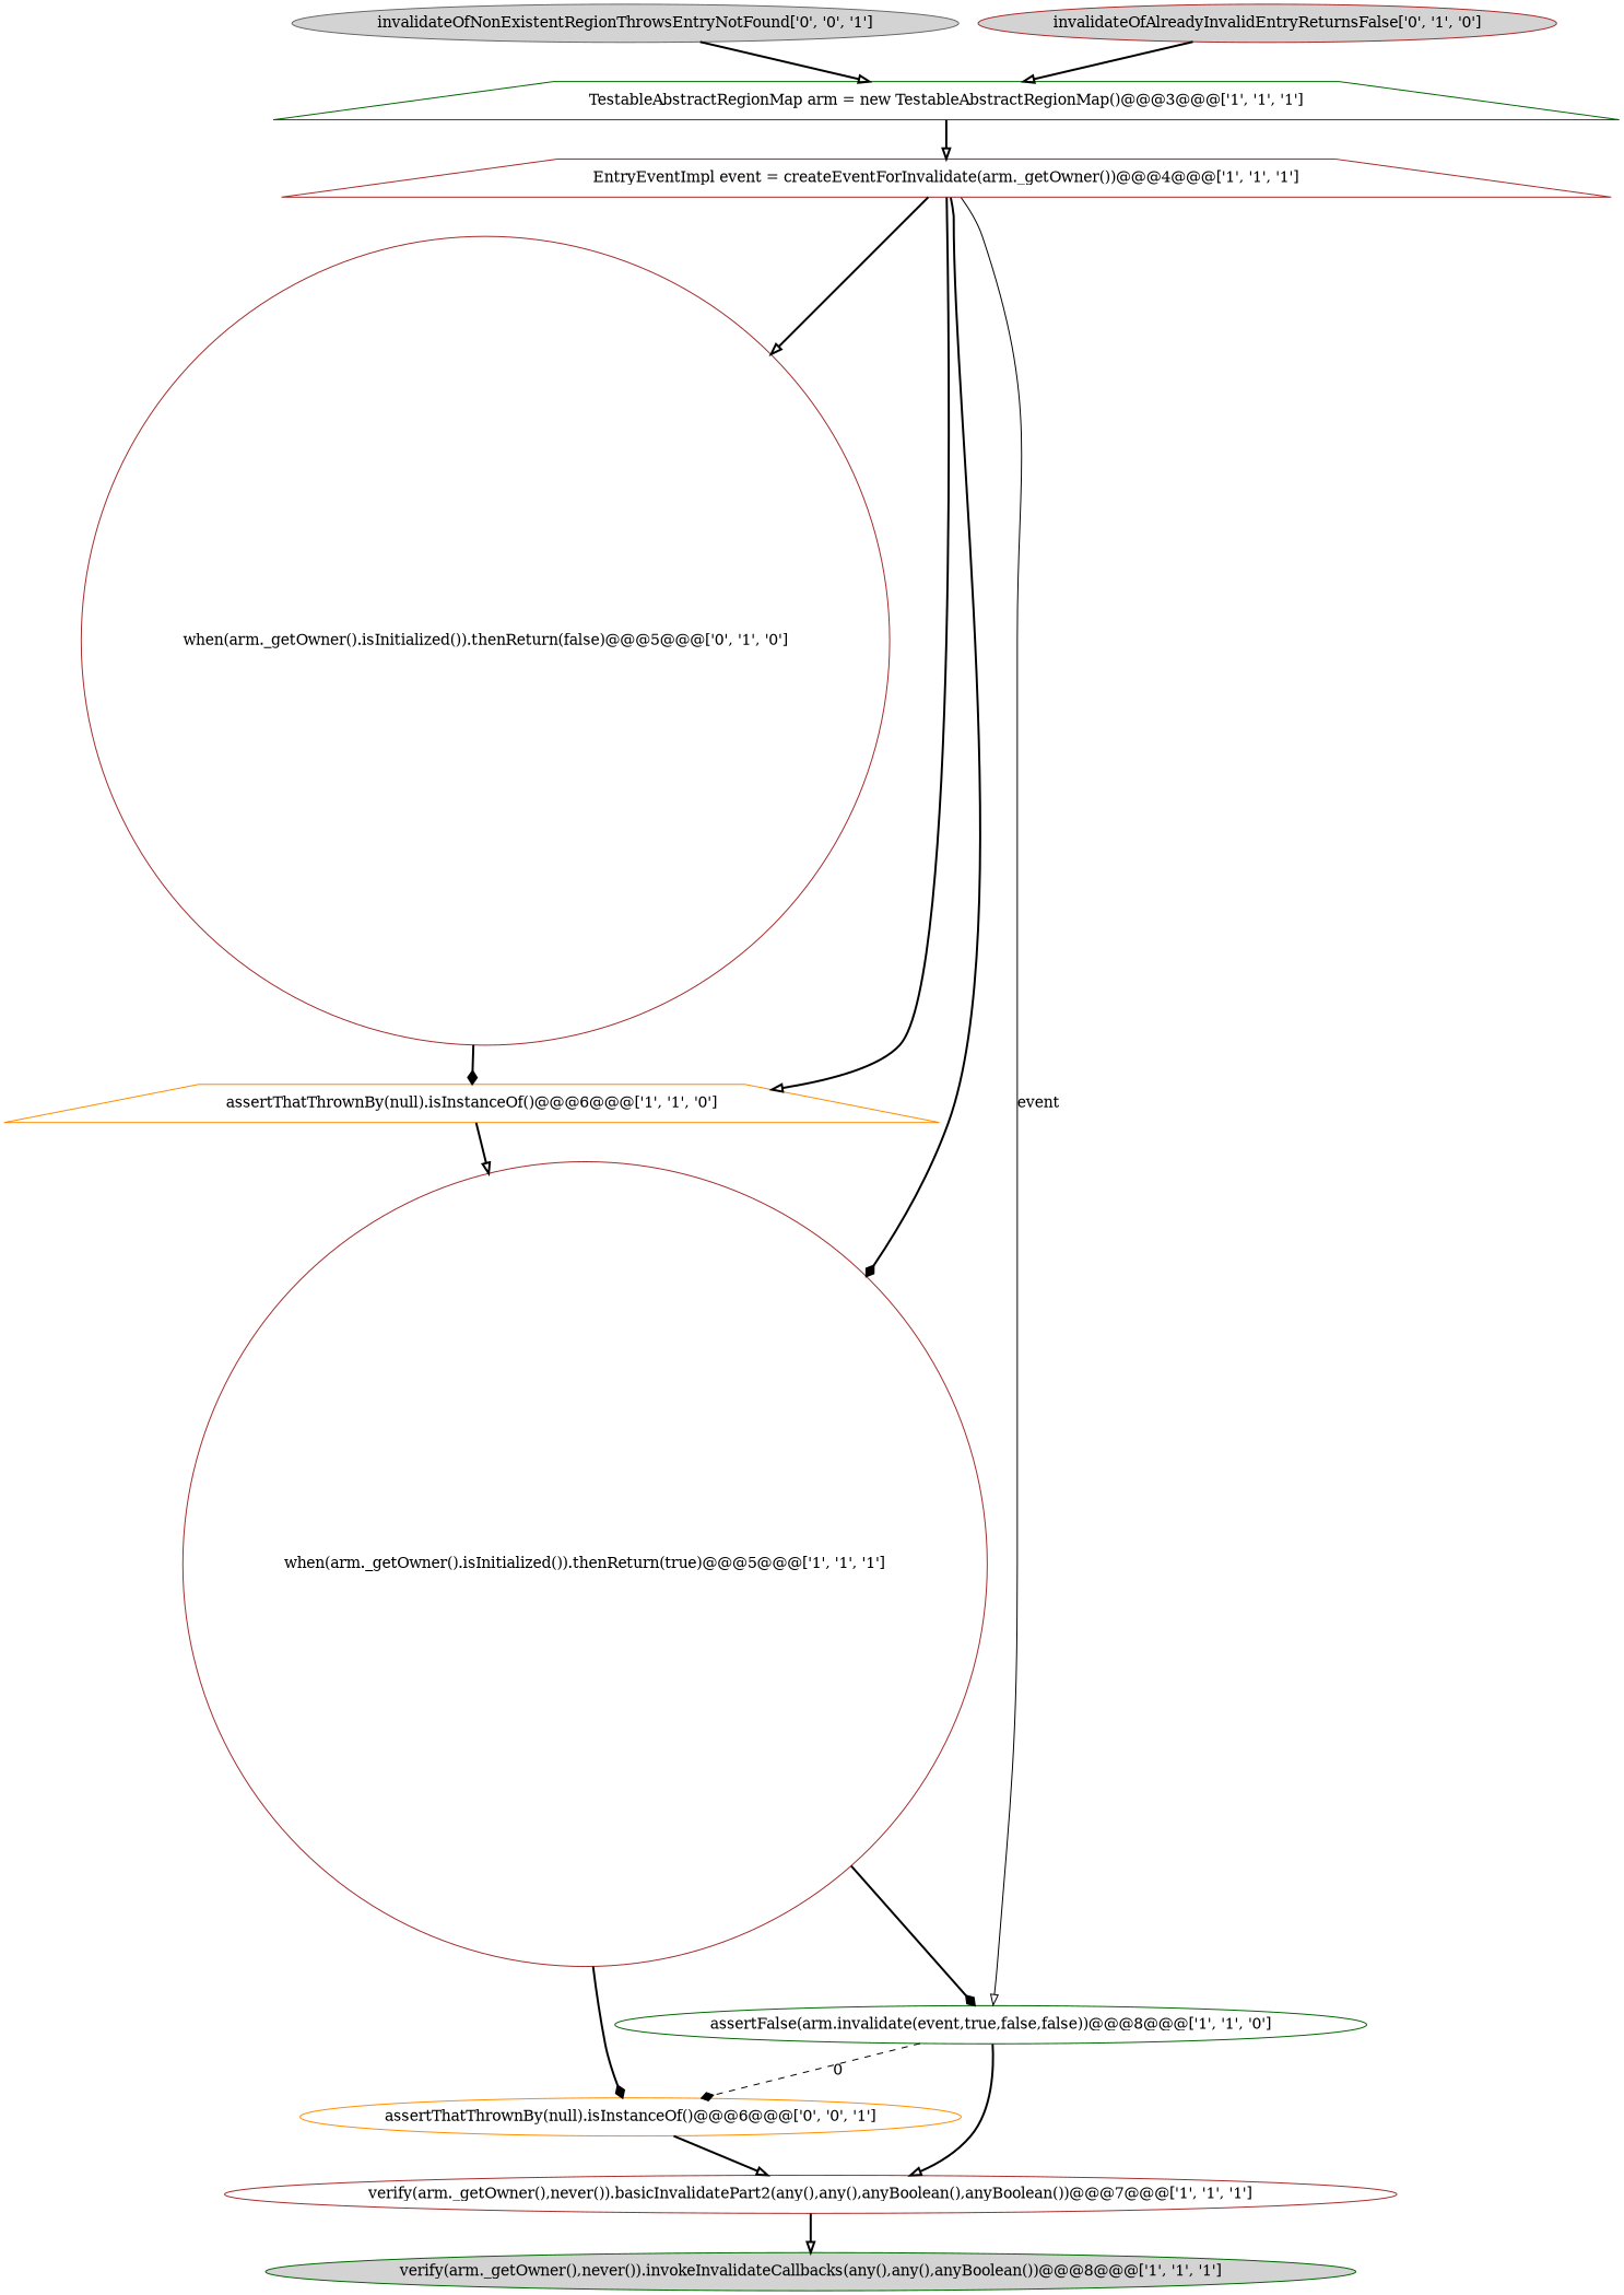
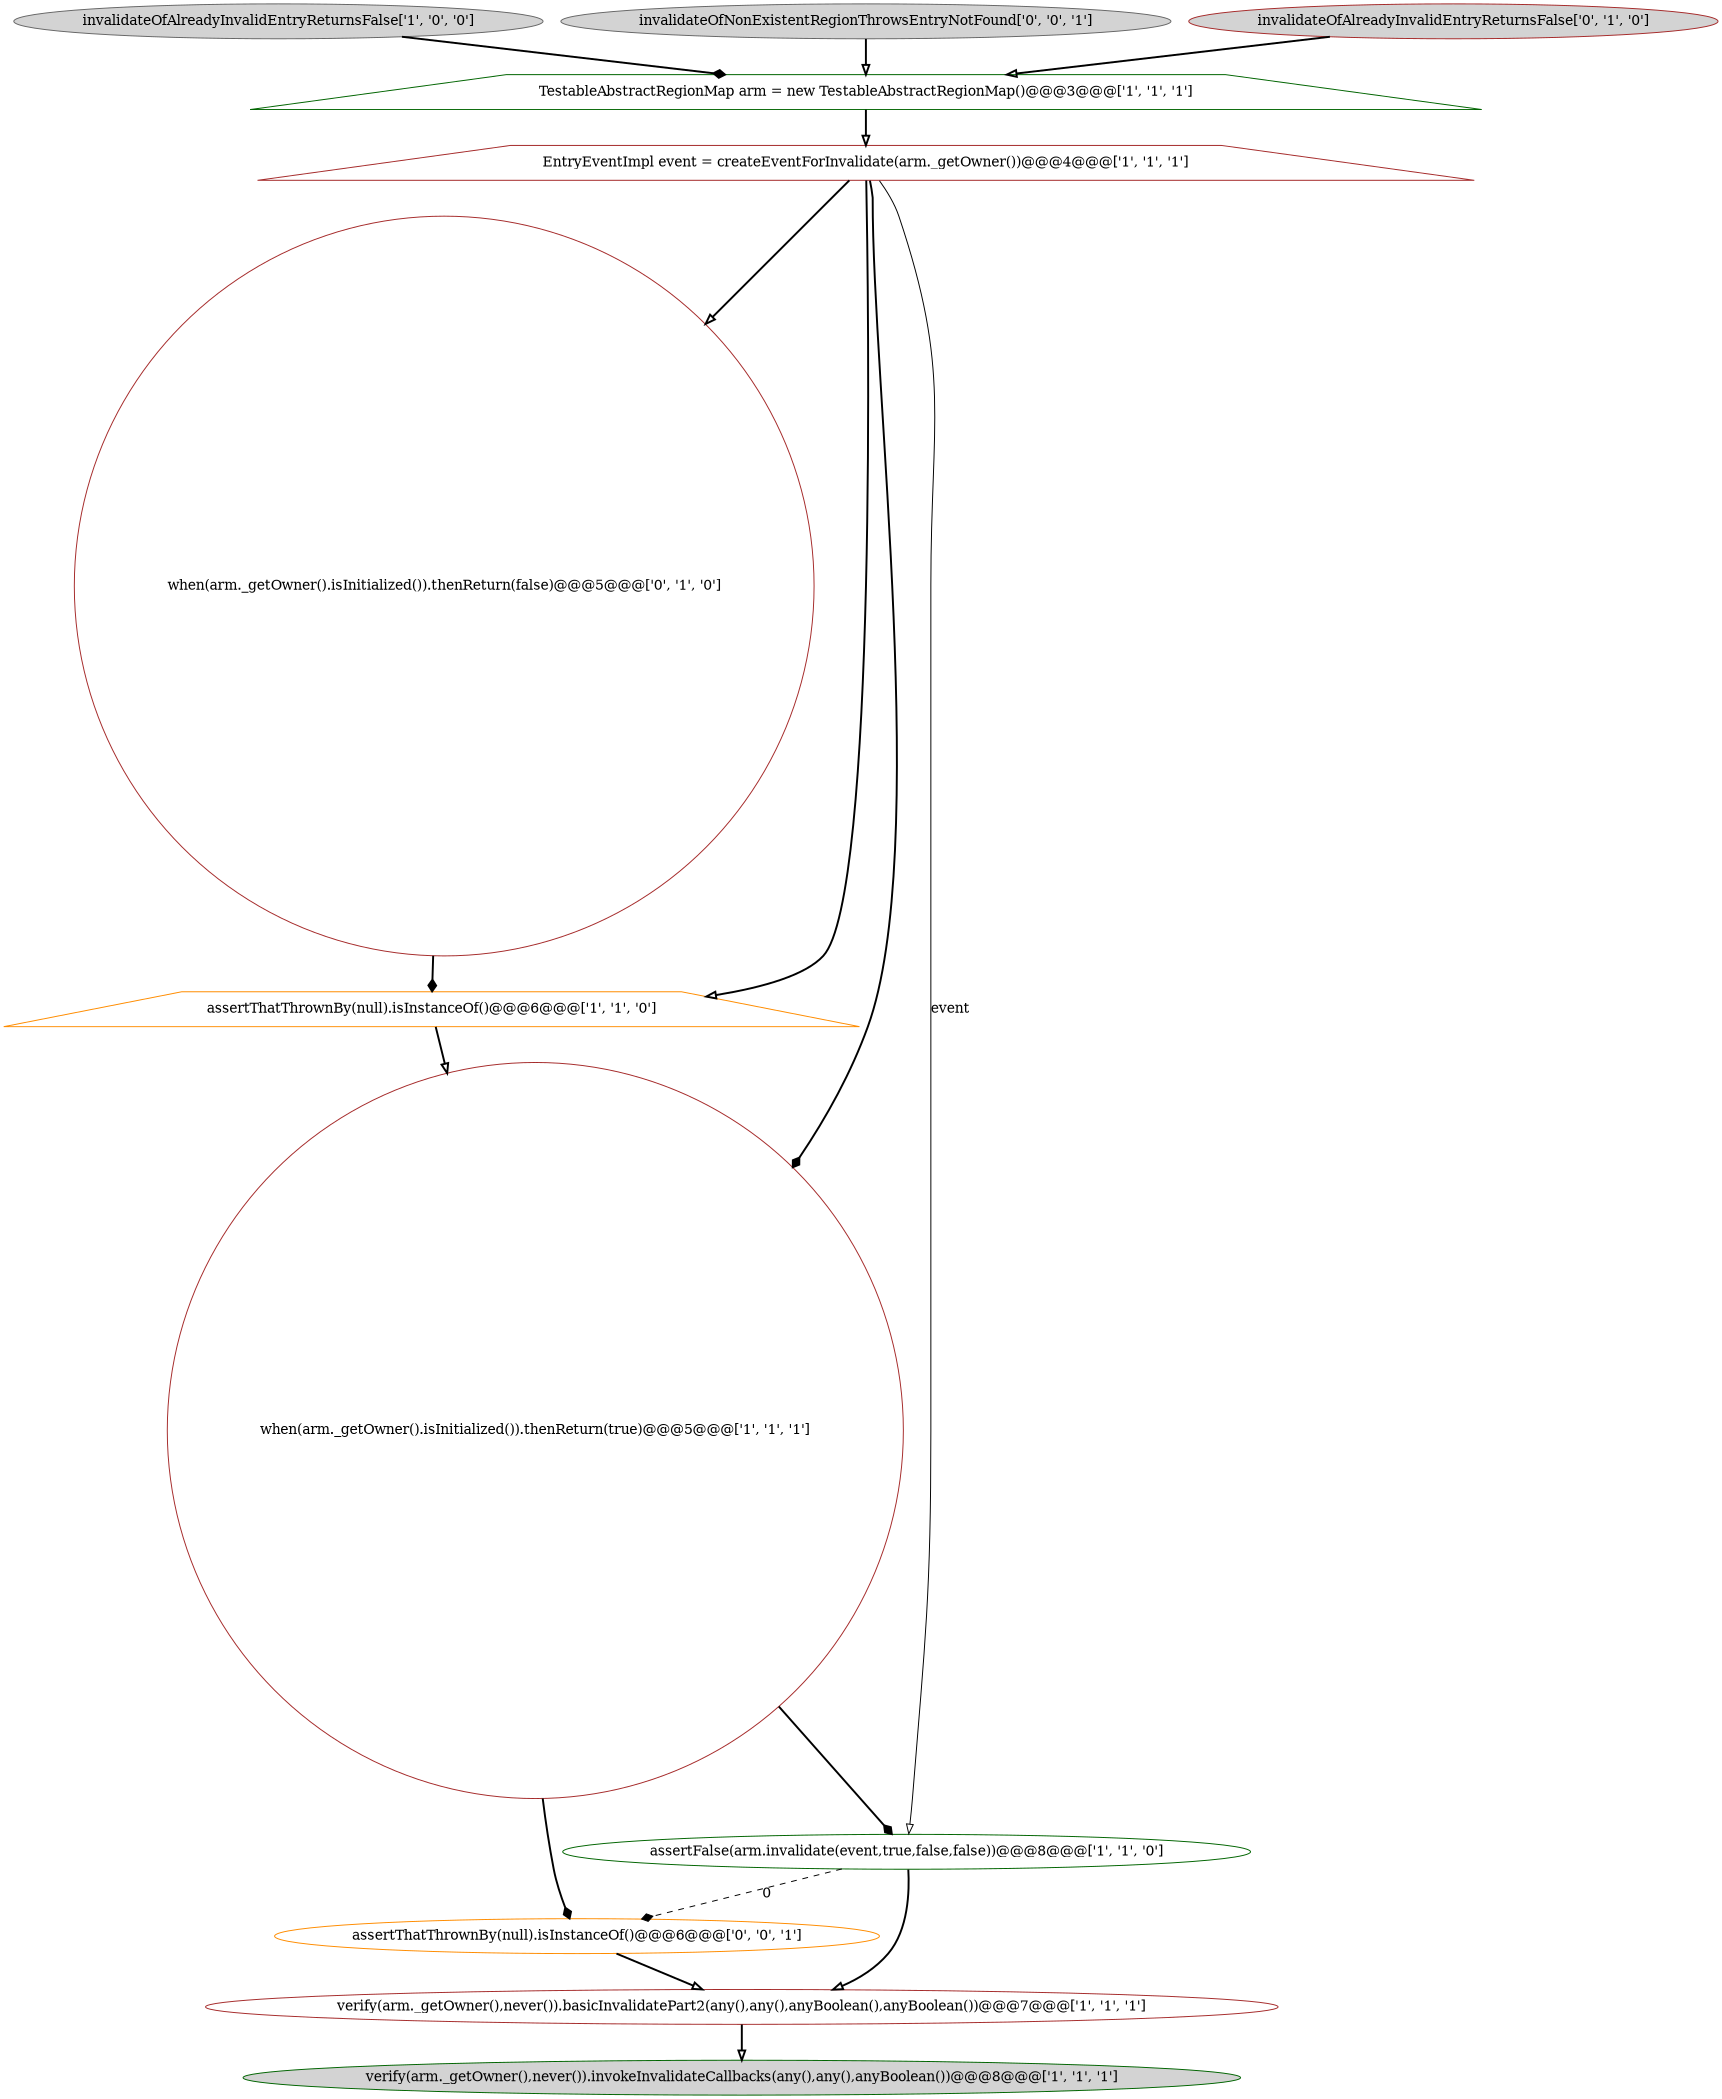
  digraph {
    node [fillcolor=white shape=ellipse style=filled color=brown]
    edge [style=bold arrowhead=onormal]
+   n1 [fillcolor=lightgray label="invalidateOfAlreadyInvalidEntryReturnsFalse['1', '0', '0']" color=gray40]
    n2 [label="TestableAbstractRegionMap arm = new TestableAbstractRegionMap()@@@3@@@['1', '1', '1']" shape=trapezium color=darkgreen]
    n3 [fillcolor=lightgray label="invalidateOfNonExistentRegionThrowsEntryNotFound['0', '0', '1']" color=gray40]
    n4 [label="when(arm._getOwner().isInitialized()).thenReturn(false)@@@5@@@['0', '1', '0']" shape=circle]
    n5 [label="assertThatThrownBy(null).isInstanceOf()@@@6@@@['1', '1', '0']" shape=trapezium color=darkorange]
    n6 [label="when(arm._getOwner().isInitialized()).thenReturn(true)@@@5@@@['1', '1', '1']" shape=circle]
    n7 [label="assertThatThrownBy(null).isInstanceOf()@@@6@@@['0', '0', '1']" color=darkorange]
    n8 [label="assertFalse(arm.invalidate(event,true,false,false))@@@8@@@['1', '1', '0']" color=darkgreen]
    n9 [label="verify(arm._getOwner(),never()).basicInvalidatePart2(any(),any(),anyBoolean(),anyBoolean())@@@7@@@['1', '1', '1']"]
    n10 [label="EntryEventImpl event = createEventForInvalidate(arm._getOwner())@@@4@@@['1', '1', '1']" shape=trapezium]
    n11 [fillcolor=lightgray label="verify(arm._getOwner(),never()).invokeInvalidateCallbacks(any(),any(),anyBoolean())@@@8@@@['1', '1', '1']" color=darkgreen]
    n12 [fillcolor=lightgray label="invalidateOfAlreadyInvalidEntryReturnsFalse['0', '1', '0']"]
+   n1 -> n2 [arrowhead=diamond]
    n2 -> n10
    n3 -> n2
    n4 -> n5 [arrowhead=diamond]
    n5 -> n6
    n6 -> n7 [arrowhead=diamond]
    n6 -> n8 [arrowhead=diamond]
    n7 -> n9
    n8 -> n7 [label=0 style=dashed arrowhead=diamond]
    n8 -> n9
    n9 -> n11
    n10 -> n4
    n10 -> n5
    n10 -> n6 [arrowhead=diamond]
    n10 -> n8 [label=event style=solid]
    n12 -> n2
  }
